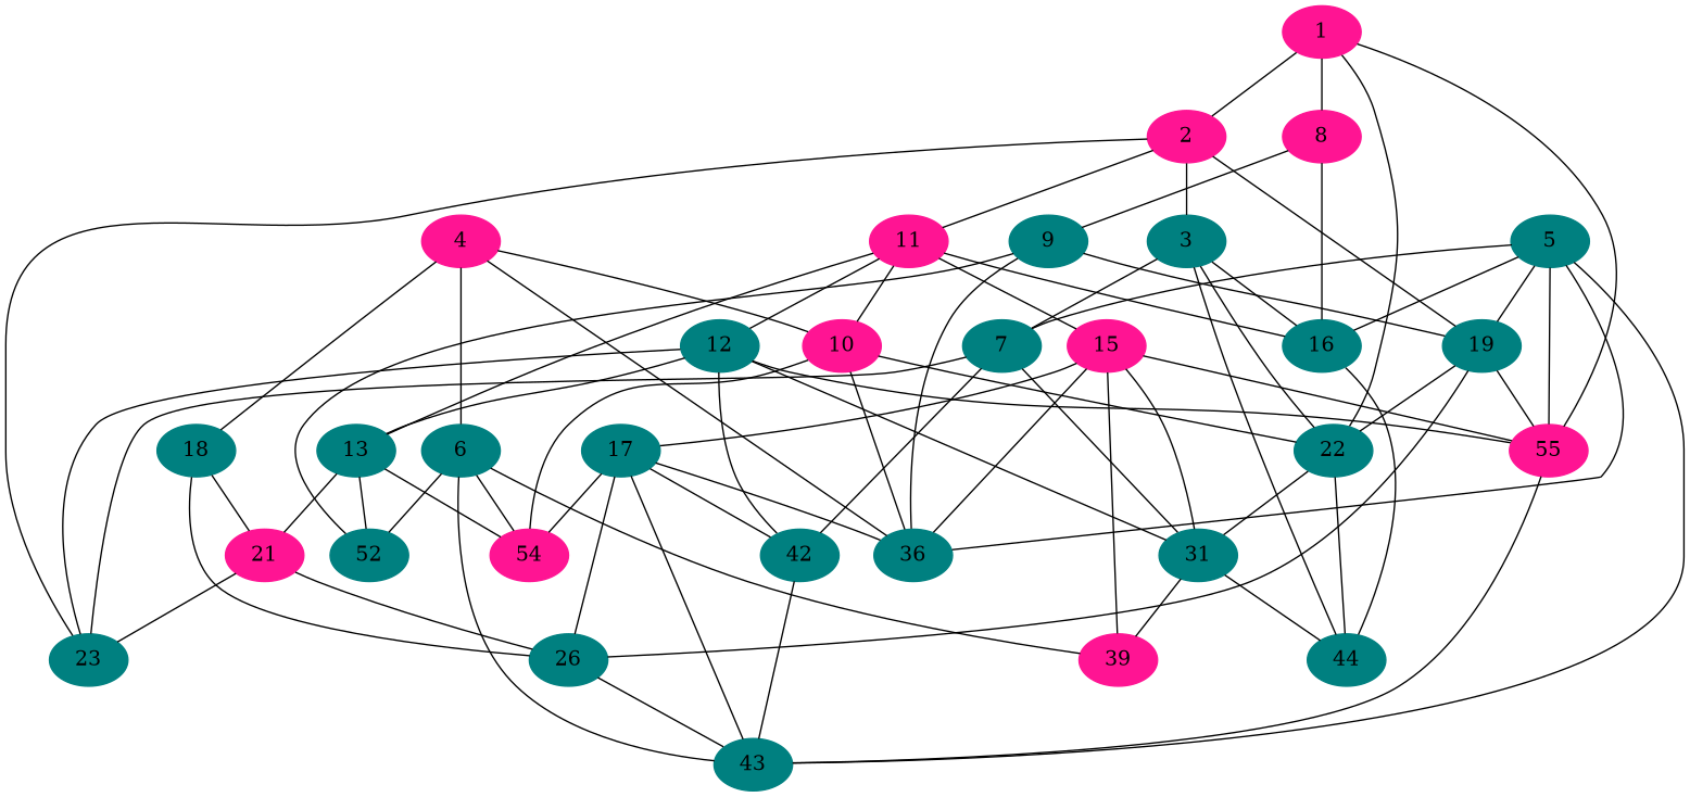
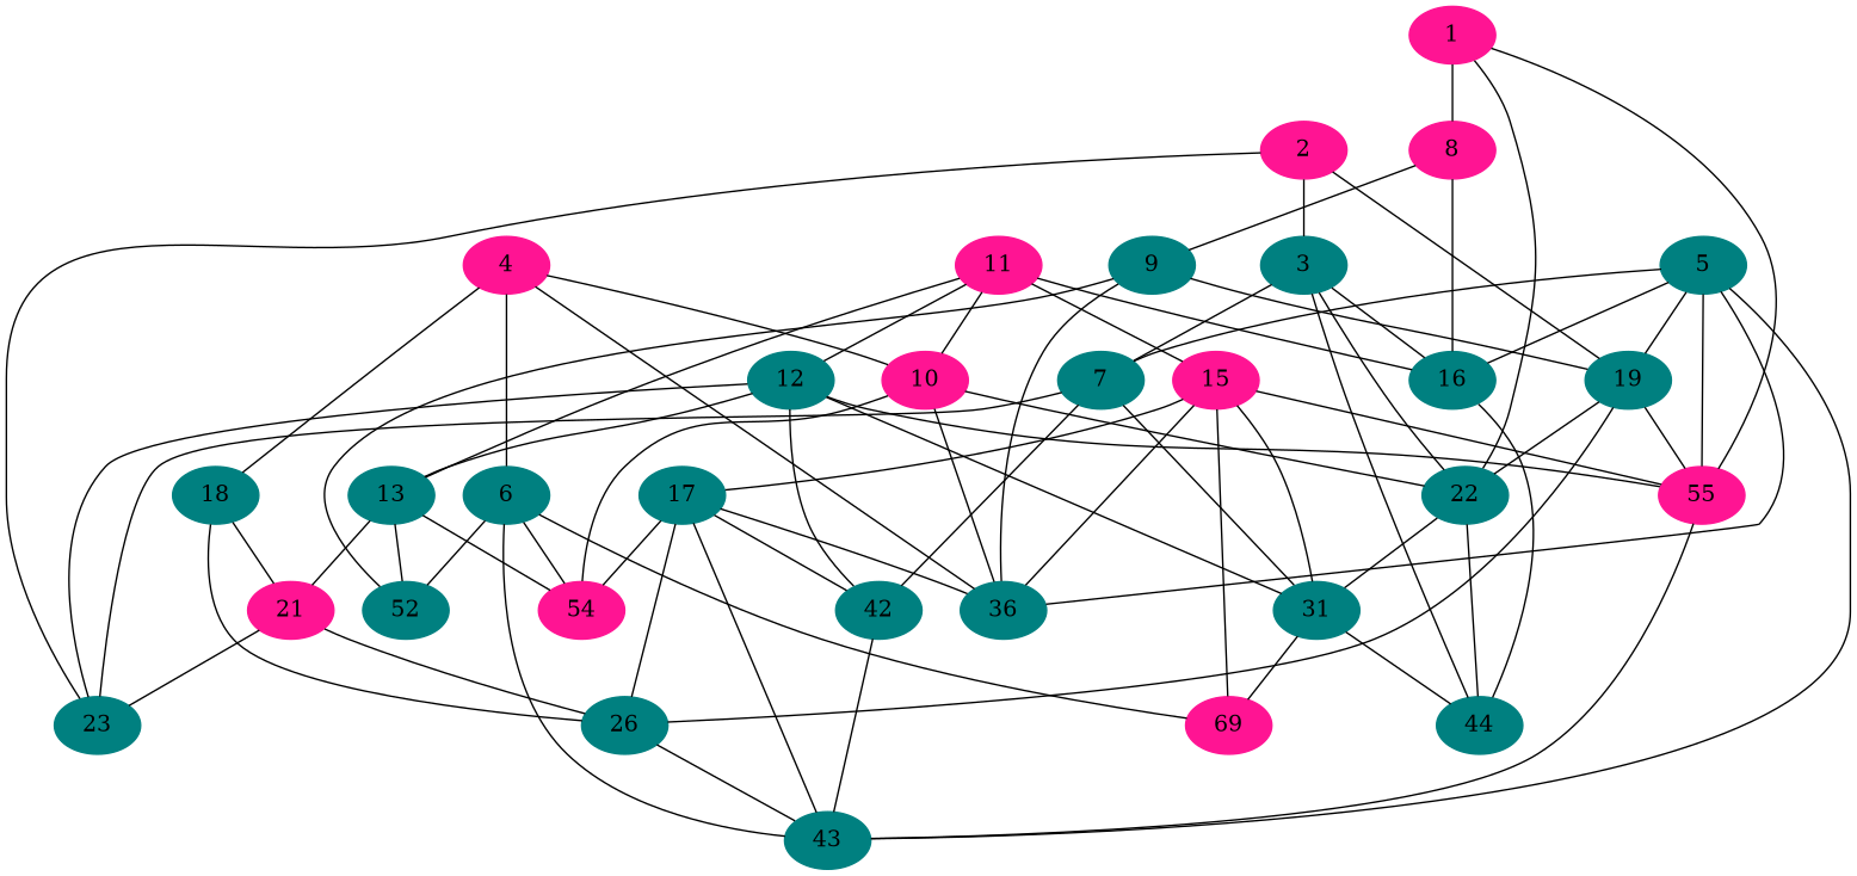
  graph {
    node [color=teal style=filled]
    1 [color=deeppink super="+28"]
    2 [color=deeppink super="+51"]
    8 [color=deeppink super="+14"]
    22 [super="+50"]
    n5 [color=deeppink label=55 super="+30"]
    3 [super="+37"]
    11 [color=deeppink super="+47"]
    19 [super="+46"]
    23
    16 [super="+38"]
    9
    21 [color=deeppink super="+27"]
    26 [super="+41"]
    44
    31 [super="+35"]
    43 [super="+49"]
    7 [super="+53"]
    4 [color=deeppink super="+48"]
    6 [super="+45"]
    10 [color=deeppink super="+33"]
    18
    36 [super="+40"]
    12 [super="+34"]
    13 [super="+32"]
    15 [color=deeppink super="+29"]
    42
-   39 [color=deeppink]
+   39 [color=deeppink label=69]
    52
    54 [color=deeppink]
    5 [super="+24"]
    17 [super="+20"]
-   1 -- 2
    1 -- 8 [weight=2]
    1 -- 22
    1 -- n5
    2 -- 3
-   2 -- 11
    2 -- 19
    2 -- 23
    8 -- 16
    8 -- 9
    22 -- 44
    22 -- 31
    n5 -- 43
    3 -- 22
    3 -- 16
    3 -- 44
    3 -- 7 [weight=2]
    11 -- 16 [weight=2]
    11 -- 10 [weight=2]
    11 -- 12
    11 -- 13
    11 -- 15
    19 -- 22
    19 -- n5
    19 -- 26
    16 -- 44
    9 -- 19
    9 -- 36
    9 -- 52
    21 -- 23
    21 -- 26
    26 -- 43
    31 -- 44
    31 -- 39
    7 -- 23
    7 -- 31
    7 -- 42
    4 -- 6 [weight=2]
    4 -- 10
    4 -- 18
    4 -- 36
    6 -- 43
    6 -- 39
    6 -- 52
    6 -- 54
    10 -- 22
    10 -- 36
    10 -- 54
    18 -- 21
    18 -- 26 [weight=2]
    12 -- n5
    12 -- 23
    12 -- 31
    12 -- 13
    12 -- 42
    13 -- 21
    13 -- 52 [weight=2]
    13 -- 54
    15 -- n5
    15 -- 31
    15 -- 36
    15 -- 39
    15 -- 17
    42 -- 43
    5 -- n5
    5 -- 19
    5 -- 16
    5 -- 43
    5 -- 7
    5 -- 36
    17 -- 26
    17 -- 43
    17 -- 36
    17 -- 42
    17 -- 54
  }
